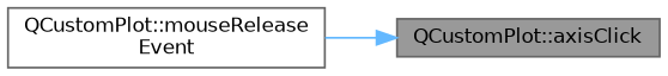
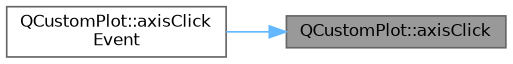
  digraph {
    rankdir=RL
    node [fontname=Helvetica fontsize=10 shape=box style=filled]
    n1 [color=gray40 fillcolor=grey60 fontcolor=black height=0.2 label="QCustomPlot::axisClick" width=0.4]
-   n2 [color=grey40 fillcolor=white height=0.2 label="QCustomPlot::mouseRelease\lEvent" width=0.4]
+   n2 [color=grey40 fillcolor=white height=0.2 label="QCustomPlot::axisClick\lEvent" width=0.4]
    n1 -> n2 [color=steelblue1 dir=back fontname=Helvetica fontsize=10 labelfontname=Helvetica labelfontsize=10 style=solid]
  }
